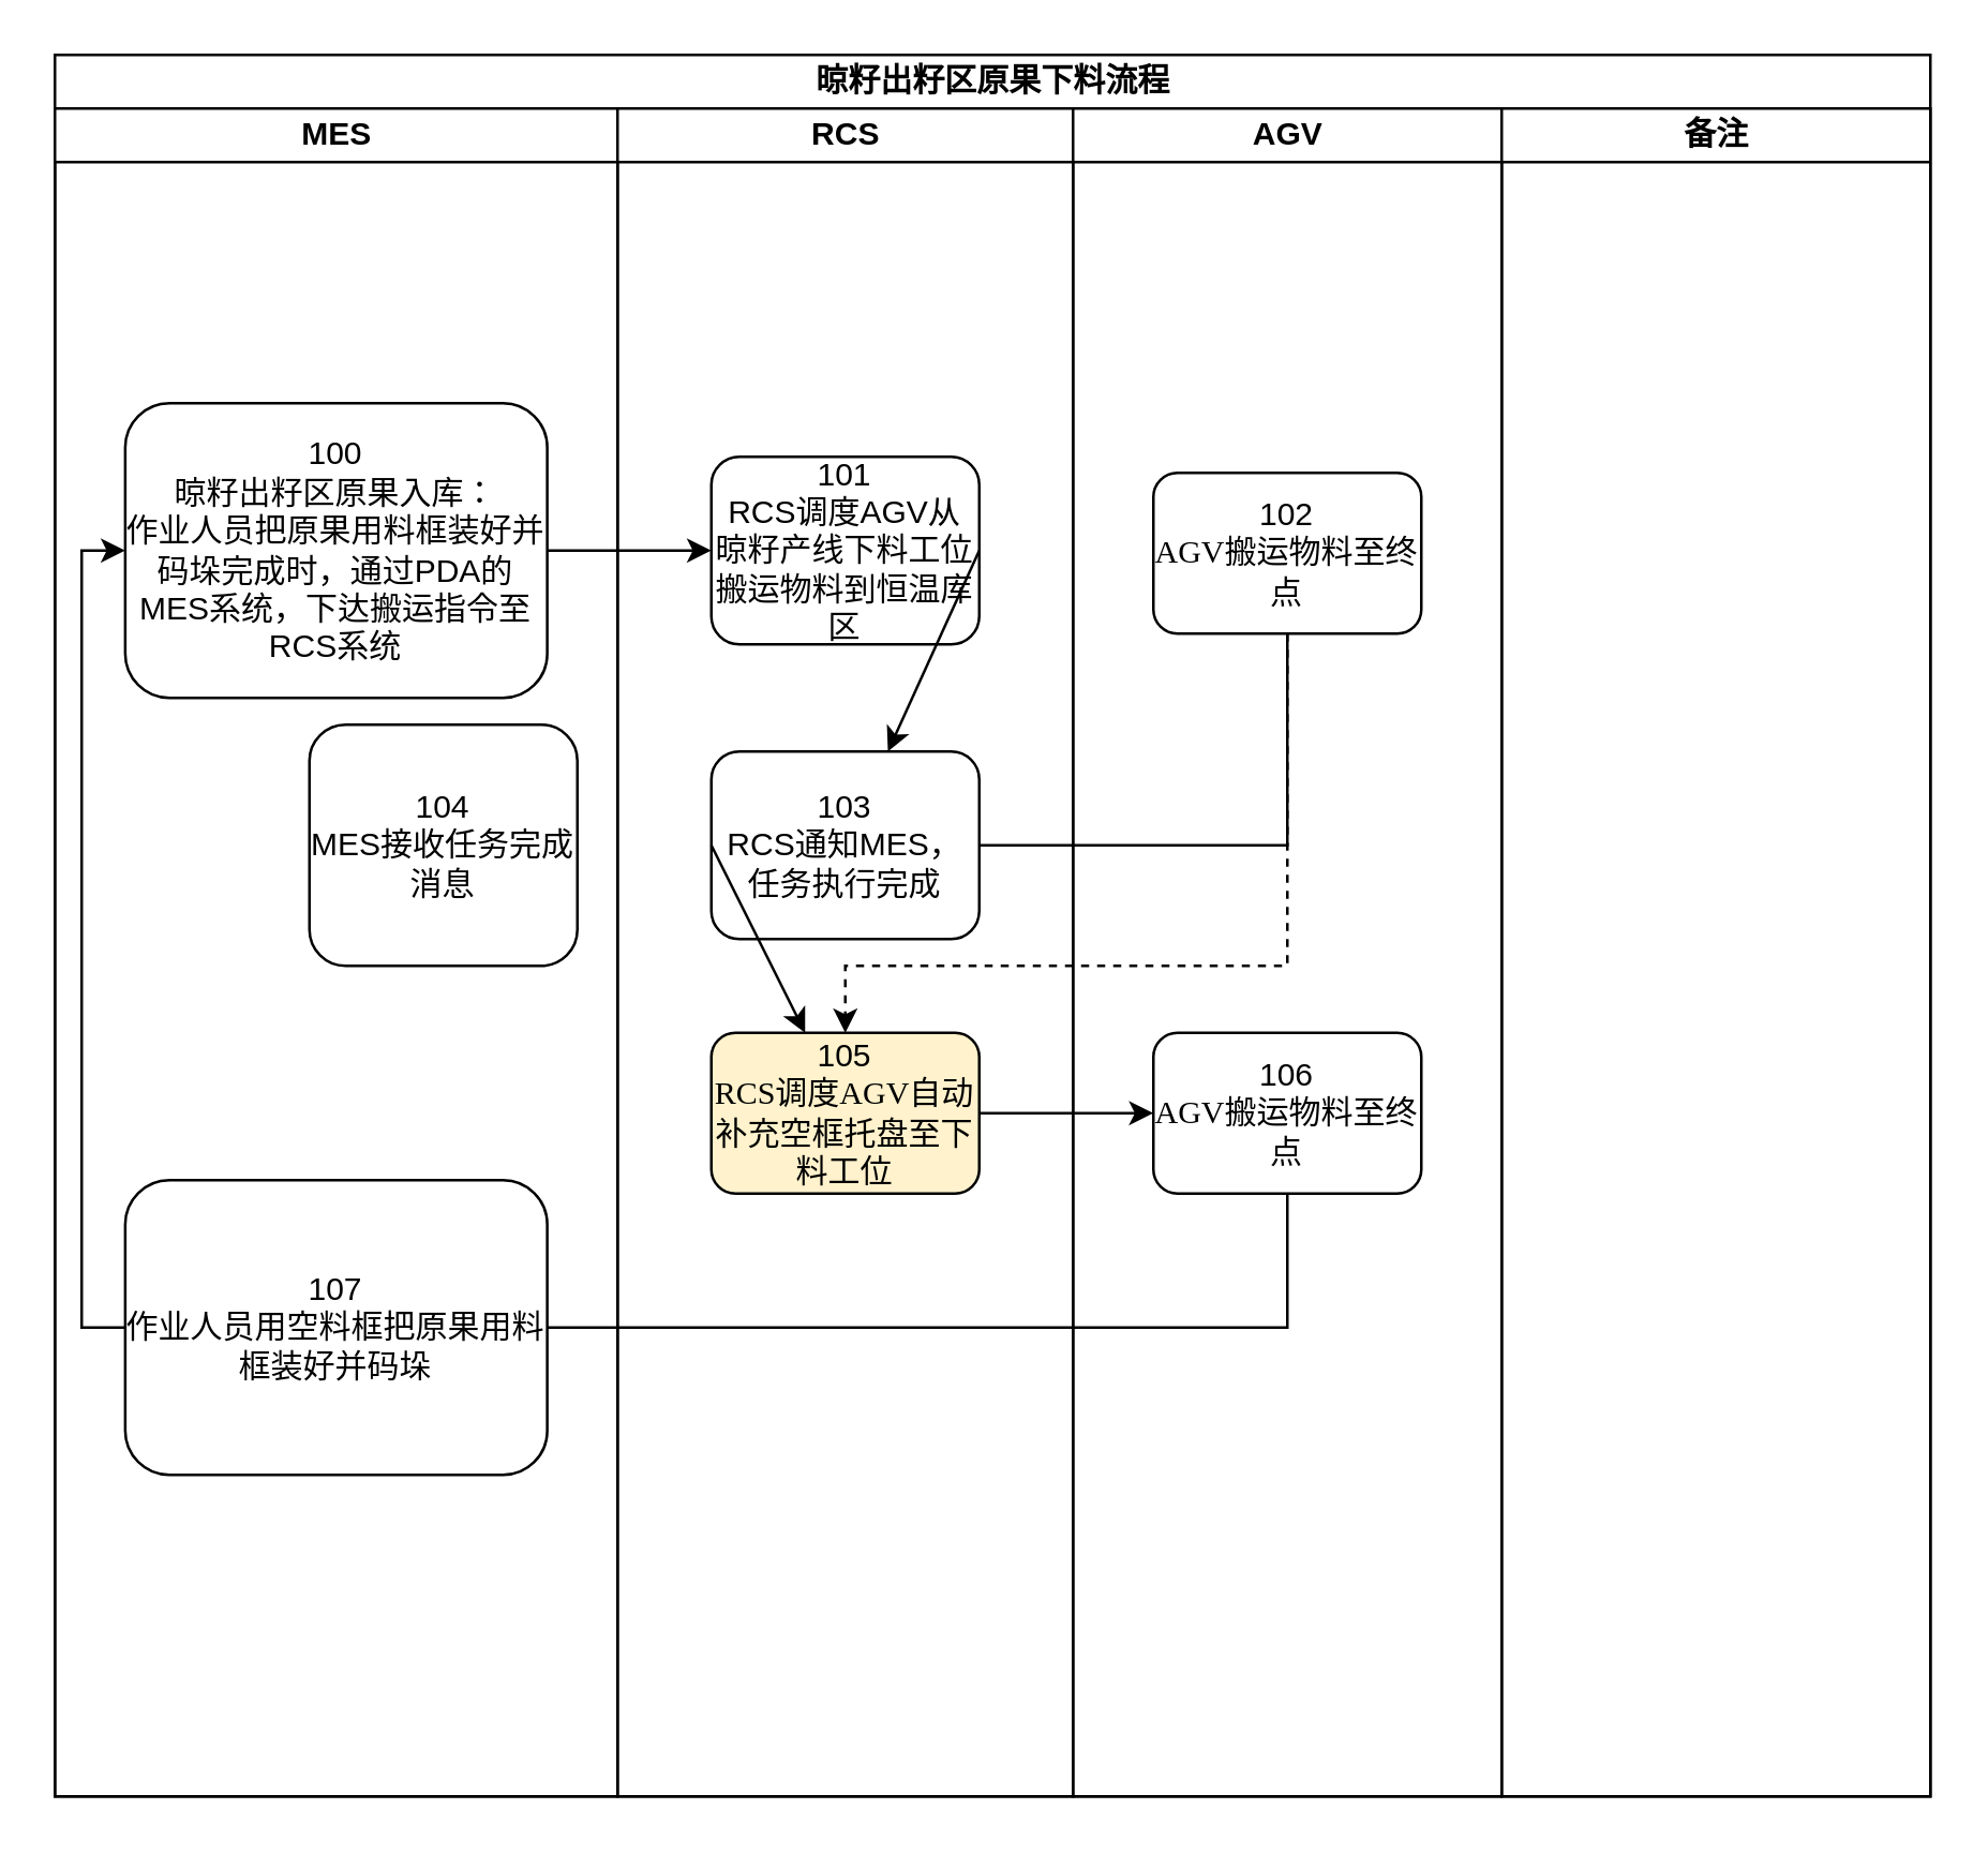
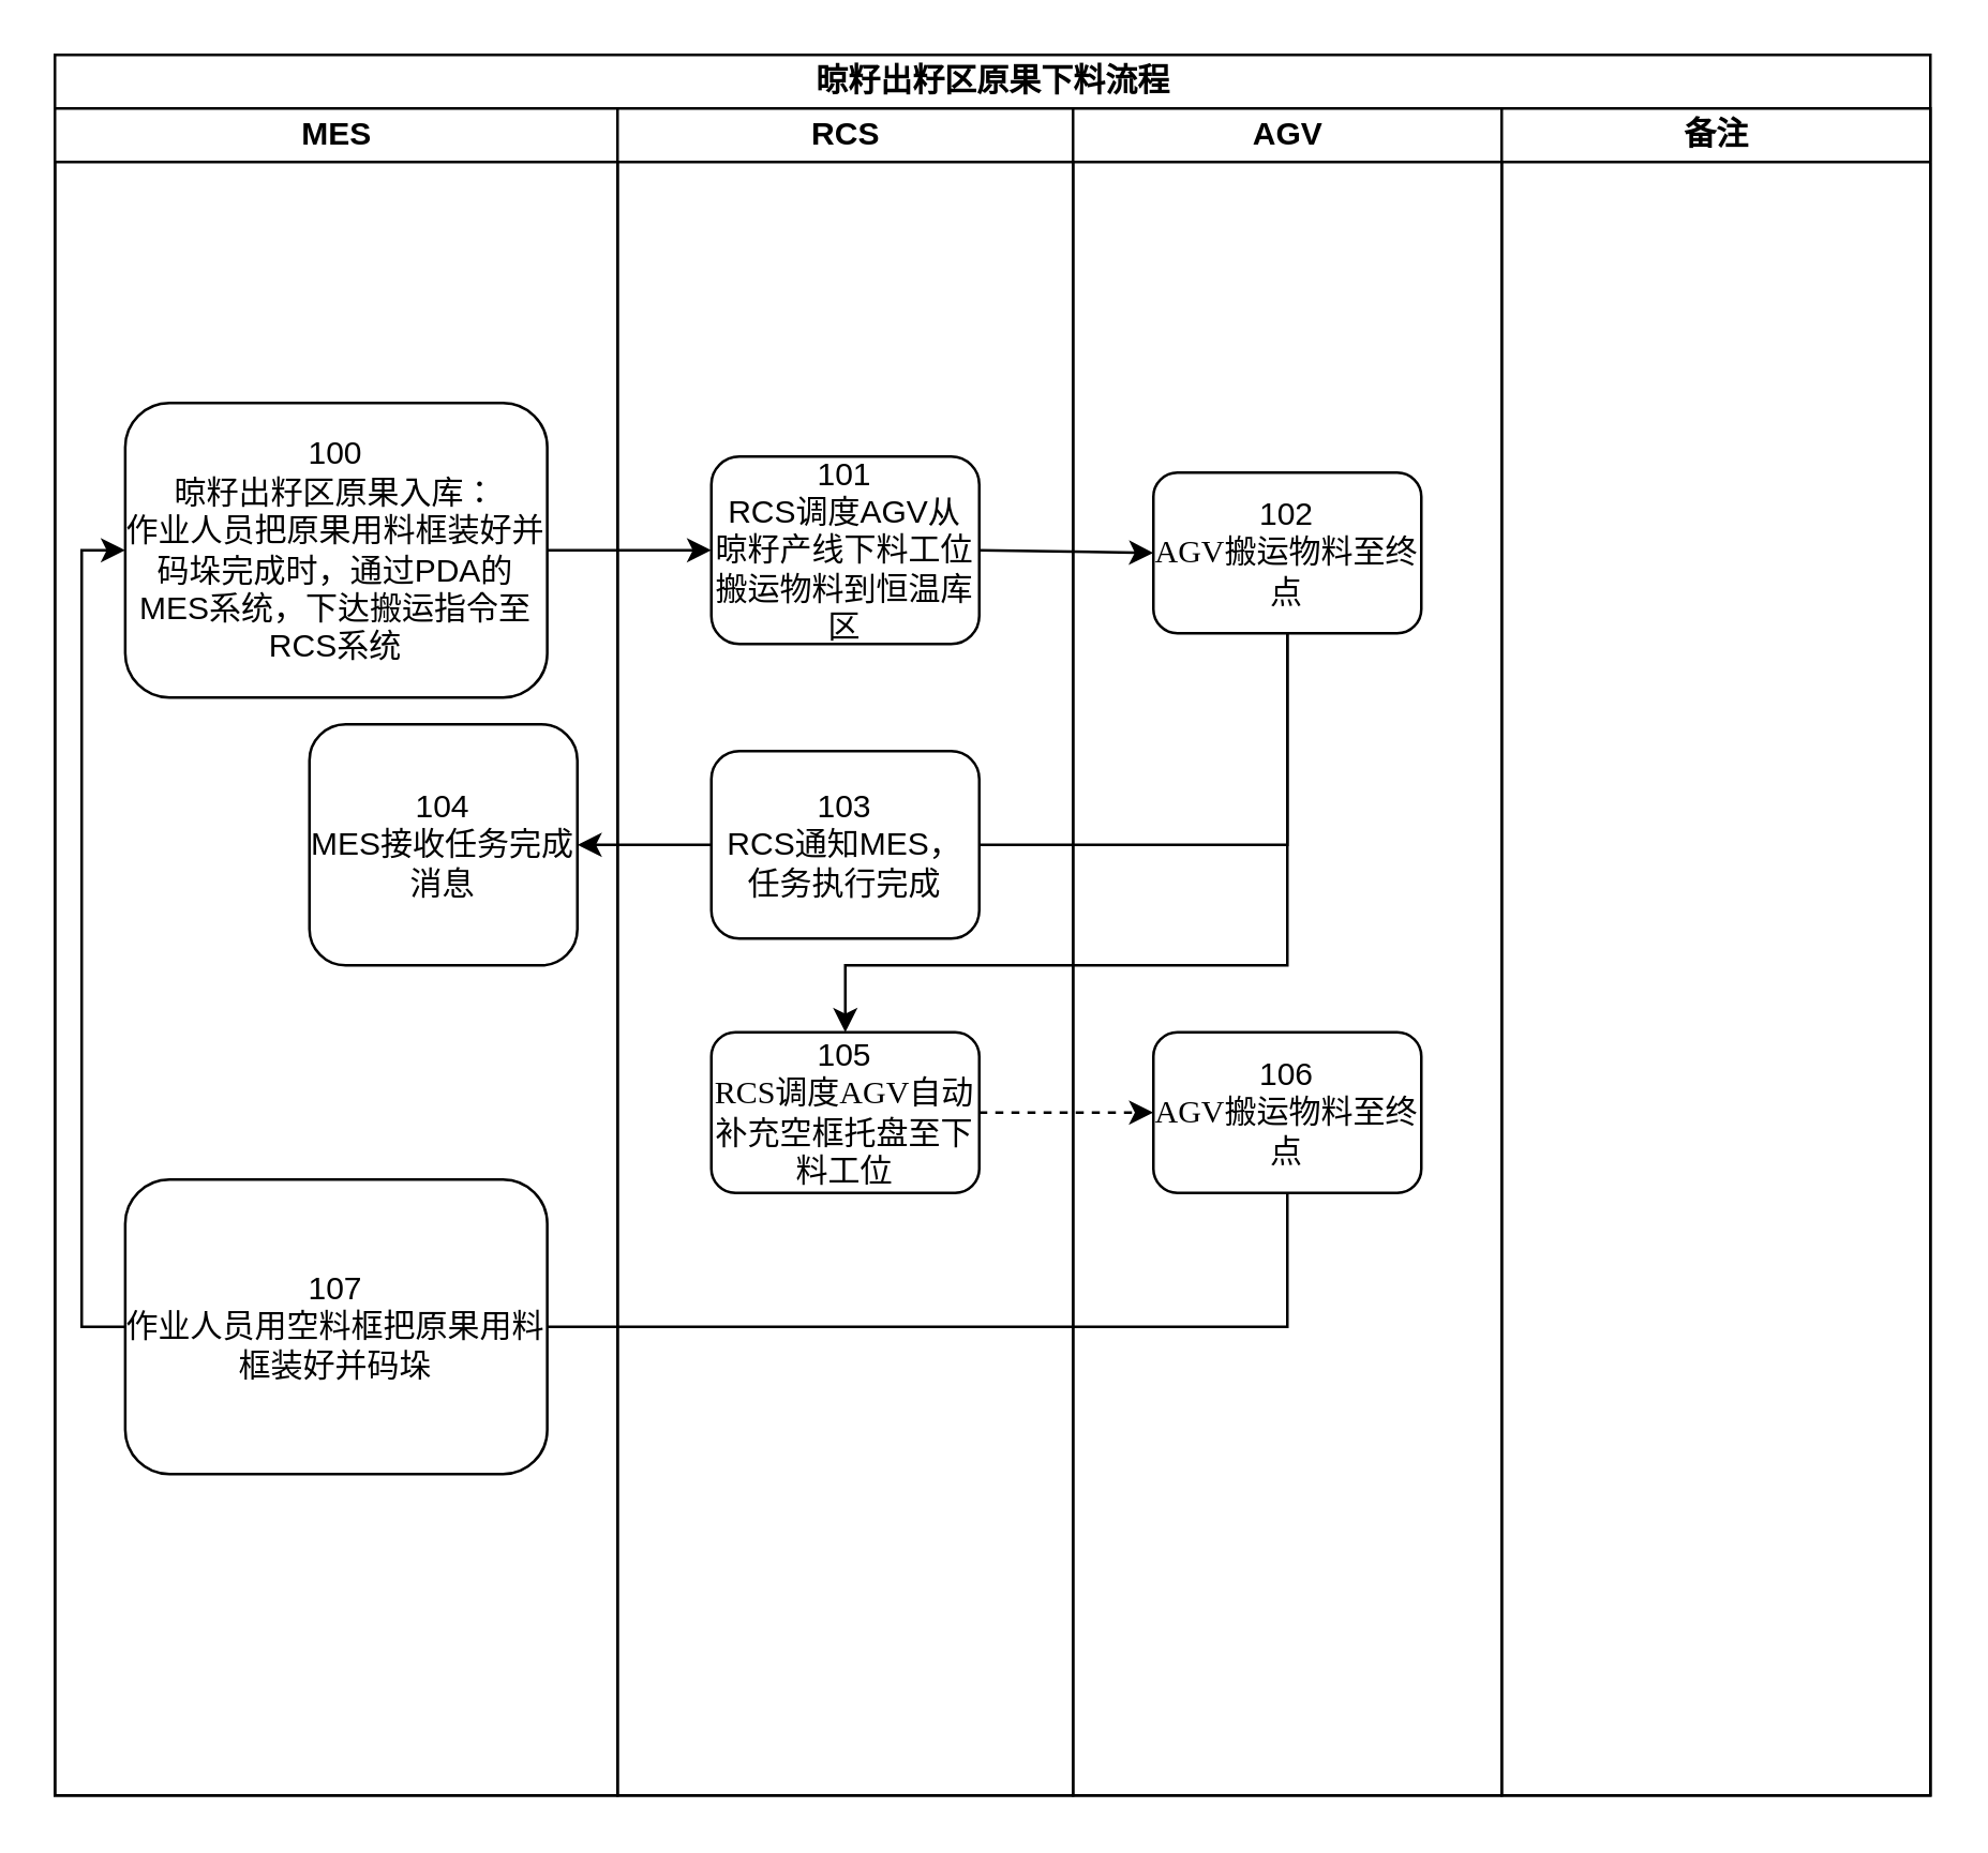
  <mxCell id="0" />
  <mxCell id="1" parent="0" />
  <mxCell id="2" value="&lt;font style=&quot;font-size: 12px;&quot;&gt;晾籽出籽区原果下料流程&lt;/font&gt;" style="swimlane;html=1;childLayout=stackLayout;startSize=20;rounded=0;shadow=0;labelBackgroundColor=none;strokeWidth=1;fontFamily=Verdana;fontSize=8;align=center;" parent="1" vertex="1"><mxGeometry x="20" y="20" width="700" height="650" as="geometry" /></mxCell>
  <mxCell id="3" value="MES" style="swimlane;html=1;startSize=20;" parent="2" vertex="1"><mxGeometry y="20" width="210" height="630" as="geometry" /></mxCell>
  <mxCell id="4" value="&lt;font style=&quot;font-size: 12px;&quot; face=&quot;Helvetica&quot;&gt;100&lt;br&gt;晾籽出籽区原果入库：&lt;br&gt;&lt;/font&gt;&lt;div&gt;&lt;font face=&quot;Helvetica&quot;&gt;&lt;span style=&quot;font-size: 12px;&quot;&gt;作业人员把原果用料框装好并码垛完成时，&lt;/span&gt;&lt;/font&gt;&lt;span style=&quot;font-family: Helvetica; font-size: 12px; background-color: initial;&quot;&gt;通过PDA的MES系统，下达搬运指令至RCS系统&lt;/span&gt;&lt;/div&gt;" style="rounded=1;whiteSpace=wrap;html=1;shadow=0;labelBackgroundColor=none;strokeWidth=1;fontFamily=Verdana;fontSize=8;align=center;" parent="3" vertex="1"><mxGeometry x="26.25" y="110" width="157.5" height="110" as="geometry" /></mxCell>
  <mxCell id="5" value="&lt;div&gt;&lt;font face=&quot;Helvetica&quot; style=&quot;font-size: 12px;&quot;&gt;104&lt;/font&gt;&lt;/div&gt;&lt;font face=&quot;Helvetica&quot;&gt;&lt;span style=&quot;font-size: 12px;&quot;&gt;MES接收任务完成消息&lt;/span&gt;&lt;/font&gt;" style="rounded=1;whiteSpace=wrap;html=1;shadow=0;labelBackgroundColor=none;strokeWidth=1;fontFamily=Verdana;fontSize=8;align=center;" parent="3" vertex="1"><mxGeometry x="95" y="230" width="100" height="90" as="geometry" /></mxCell>
  <mxCell id="6" value="&lt;font style=&quot;font-size: 12px;&quot; face=&quot;Helvetica&quot;&gt;107&lt;br&gt;&lt;/font&gt;&lt;span style=&quot;font-family: Helvetica; font-size: 12px;&quot;&gt;作业人员用空料框把原果用料框装好并码垛&lt;/span&gt;&lt;font style=&quot;font-size: 12px;&quot; face=&quot;Helvetica&quot;&gt;&lt;/font&gt;" style="rounded=1;whiteSpace=wrap;html=1;shadow=0;labelBackgroundColor=none;strokeWidth=1;fontFamily=Verdana;fontSize=8;align=center;" vertex="1" parent="3"><mxGeometry x="26.25" y="400" width="157.5" height="110" as="geometry" /></mxCell>
  <mxCell id="7" value="" style="endArrow=classic;html=1;rounded=0;exitX=0;exitY=0.5;exitDx=0;exitDy=0;entryX=0;entryY=0.5;entryDx=0;entryDy=0;" edge="1" parent="3" source="6" target="4"><mxGeometry width="50" height="50" relative="1" as="geometry"><mxPoint x="90" y="390" as="sourcePoint" /><mxPoint x="140" y="340" as="targetPoint" /><Array as="points"><mxPoint x="10" y="455" /><mxPoint x="10" y="165" /></Array></mxGeometry></mxCell>
  <mxCell id="8" value="RCS" style="swimlane;html=1;startSize=20;" parent="2" vertex="1"><mxGeometry x="210" y="20" width="170" height="630" as="geometry" /></mxCell>
  <mxCell id="9" value="&lt;font style=&quot;font-size: 12px;&quot; face=&quot;Helvetica&quot;&gt;101&lt;/font&gt;&lt;div&gt;&lt;font style=&quot;font-size: 12px;&quot; face=&quot;Helvetica&quot;&gt;RCS调度AGV从晾籽产线下料工位搬运物料到恒温库区&lt;/font&gt;&lt;/div&gt;" style="rounded=1;whiteSpace=wrap;html=1;shadow=0;labelBackgroundColor=none;strokeWidth=1;fontFamily=Verdana;fontSize=8;align=center;" parent="8" vertex="1"><mxGeometry x="35" y="130" width="100" height="70" as="geometry" /></mxCell>
  <mxCell id="10" value="&lt;font style=&quot;font-size: 12px;&quot; face=&quot;Helvetica&quot;&gt;103&lt;/font&gt;&lt;div&gt;&lt;font style=&quot;font-size: 12px;&quot; face=&quot;Helvetica&quot;&gt;RCS通知MES，任务执行完成&lt;/font&gt;&lt;/div&gt;" style="rounded=1;whiteSpace=wrap;html=1;shadow=0;labelBackgroundColor=none;strokeWidth=1;fontFamily=Verdana;fontSize=8;align=center;" parent="8" vertex="1"><mxGeometry x="35" y="240" width="100" height="70" as="geometry" /></mxCell>
- <mxCell id="11" value="&lt;font style=&quot;font-size: 12px;&quot; face=&quot;Helvetica&quot;&gt;105&lt;/font&gt;&lt;div&gt;&lt;span style=&quot;font-size: 12px;&quot;&gt;RCS调度AGV自动补充空框托盘至下料工位&lt;/span&gt;&lt;/div&gt;" style="rounded=1;whiteSpace=wrap;html=1;shadow=0;labelBackgroundColor=none;strokeWidth=1;fontFamily=Verdana;fontSize=8;align=center;fillColor=#fff2cc;" vertex="1" parent="8"><mxGeometry x="35" y="345" width="100" height="60" as="geometry" /></mxCell>
+ <mxCell id="11" value="&lt;font style=&quot;font-size: 12px;&quot; face=&quot;Helvetica&quot;&gt;105&lt;/font&gt;&lt;div&gt;&lt;span style=&quot;font-size: 12px;&quot;&gt;RCS调度AGV自动补充空框托盘至下料工位&lt;/span&gt;&lt;/div&gt;" style="rounded=1;whiteSpace=wrap;html=1;shadow=0;labelBackgroundColor=none;strokeWidth=1;fontFamily=Verdana;fontSize=8;align=center;" vertex="1" parent="8"><mxGeometry x="35" y="345" width="100" height="60" as="geometry" /></mxCell>
  <mxCell id="12" value="AGV" style="swimlane;html=1;startSize=20;" parent="2" vertex="1"><mxGeometry x="380" y="20" width="160" height="630" as="geometry" /></mxCell>
  <mxCell id="13" value="&lt;font style=&quot;font-size: 12px;&quot; face=&quot;Helvetica&quot;&gt;102&lt;/font&gt;&lt;div&gt;&lt;font style=&quot;font-size: 12px;&quot;&gt;AGV搬运物料至终点&lt;/font&gt;&lt;/div&gt;" style="rounded=1;whiteSpace=wrap;html=1;shadow=0;labelBackgroundColor=none;strokeWidth=1;fontFamily=Verdana;fontSize=8;align=center;" parent="12" vertex="1"><mxGeometry x="30" y="136" width="100" height="60" as="geometry" /></mxCell>
  <mxCell id="14" value="&lt;font style=&quot;font-size: 12px;&quot; face=&quot;Helvetica&quot;&gt;106&lt;/font&gt;&lt;div&gt;&lt;font style=&quot;font-size: 12px;&quot;&gt;AGV搬运物料至终点&lt;/font&gt;&lt;/div&gt;" style="rounded=1;whiteSpace=wrap;html=1;shadow=0;labelBackgroundColor=none;strokeWidth=1;fontFamily=Verdana;fontSize=8;align=center;" vertex="1" parent="12"><mxGeometry x="30" y="345" width="100" height="60" as="geometry" /></mxCell>
  <mxCell id="15" value="" style="endArrow=classic;html=1;rounded=0;exitX=1;exitY=0.5;exitDx=0;exitDy=0;entryX=0;entryY=0.5;entryDx=0;entryDy=0;" parent="2" source="4" target="9" edge="1"><mxGeometry width="50" height="50" relative="1" as="geometry"><mxPoint x="250" y="300" as="sourcePoint" /><mxPoint x="300" y="250" as="targetPoint" /></mxGeometry></mxCell>
- <mxCell id="16" value="" style="endArrow=classic;html=1;rounded=0;exitX=1;exitY=0.5;exitDx=0;exitDy=0;" parent="2" source="9" target="10" edge="1"><mxGeometry width="50" height="50" relative="1" as="geometry"><mxPoint x="420" y="290" as="sourcePoint" /><mxPoint x="470" y="240" as="targetPoint" /></mxGeometry></mxCell>
+ <mxCell id="16" value="" style="endArrow=classic;html=1;rounded=0;exitX=1;exitY=0.5;exitDx=0;exitDy=0;entryX=0;entryY=0.5;entryDx=0;entryDy=0;" parent="2" source="9" target="13" edge="1"><mxGeometry width="50" height="50" relative="1" as="geometry"><mxPoint x="420" y="290" as="sourcePoint" /><mxPoint x="470" y="240" as="targetPoint" /></mxGeometry></mxCell>
  <mxCell id="17" value="" style="endArrow=none;html=1;rounded=0;exitX=0.5;exitY=1;exitDx=0;exitDy=0;entryX=1;entryY=0.5;entryDx=0;entryDy=0;" parent="2" source="13" target="10" edge="1"><mxGeometry width="50" height="50" relative="1" as="geometry"><mxPoint x="440" y="300" as="sourcePoint" /><mxPoint x="490" y="250" as="targetPoint" /><Array as="points"><mxPoint x="460" y="295" /></Array></mxGeometry></mxCell>
- <mxCell id="18" value="" style="endArrow=classic;html=1;rounded=0;exitX=0;exitY=0.5;exitDx=0;exitDy=0;" parent="2" source="10" target="11" edge="1"><mxGeometry width="50" height="50" relative="1" as="geometry"><mxPoint x="370" y="350" as="sourcePoint" /><mxPoint x="420" y="300" as="targetPoint" /></mxGeometry></mxCell>
+ <mxCell id="18" value="" style="endArrow=classic;html=1;rounded=0;exitX=0;exitY=0.5;exitDx=0;exitDy=0;entryX=1;entryY=0.5;entryDx=0;entryDy=0;" parent="2" source="10" target="5" edge="1"><mxGeometry width="50" height="50" relative="1" as="geometry"><mxPoint x="370" y="350" as="sourcePoint" /><mxPoint x="420" y="300" as="targetPoint" /></mxGeometry></mxCell>
  <mxCell id="19" value="备注" style="swimlane;html=1;startSize=20;" parent="2" vertex="1"><mxGeometry x="540" y="20" width="160" height="630" as="geometry" /></mxCell>
- <mxCell id="20" value="" style="endArrow=classic;html=1;rounded=0;exitX=0.5;exitY=1;exitDx=0;exitDy=0;entryX=0.5;entryY=0;entryDx=0;entryDy=0;dashed=1;" edge="1" parent="2" source="13" target="11"><mxGeometry width="50" height="50" relative="1" as="geometry"><mxPoint x="490" y="300" as="sourcePoint" /><mxPoint x="540" y="250" as="targetPoint" /><Array as="points"><mxPoint x="460" y="340" /><mxPoint x="295" y="340" /></Array></mxGeometry></mxCell>
- <mxCell id="21" value="" style="endArrow=classic;html=1;rounded=0;exitX=1;exitY=0.5;exitDx=0;exitDy=0;entryX=0;entryY=0.5;entryDx=0;entryDy=0;" edge="1" parent="2" source="11" target="14"><mxGeometry width="50" height="50" relative="1" as="geometry"><mxPoint x="430" y="490" as="sourcePoint" /><mxPoint x="480" y="440" as="targetPoint" /></mxGeometry></mxCell>
+ <mxCell id="20" value="" style="endArrow=classic;html=1;rounded=0;exitX=0.5;exitY=1;exitDx=0;exitDy=0;entryX=0.5;entryY=0;entryDx=0;entryDy=0;" edge="1" parent="2" source="13" target="11"><mxGeometry width="50" height="50" relative="1" as="geometry"><mxPoint x="490" y="300" as="sourcePoint" /><mxPoint x="540" y="250" as="targetPoint" /><Array as="points"><mxPoint x="460" y="340" /><mxPoint x="295" y="340" /></Array></mxGeometry></mxCell>
+ <mxCell id="21" value="" style="endArrow=classic;html=1;rounded=0;exitX=1;exitY=0.5;exitDx=0;exitDy=0;entryX=0;entryY=0.5;entryDx=0;entryDy=0;dashed=1;" edge="1" parent="2" source="11" target="14"><mxGeometry width="50" height="50" relative="1" as="geometry"><mxPoint x="430" y="490" as="sourcePoint" /><mxPoint x="480" y="440" as="targetPoint" /></mxGeometry></mxCell>
  <mxCell id="22" value="" style="endArrow=none;html=1;rounded=0;exitX=0.5;exitY=1;exitDx=0;exitDy=0;entryX=1;entryY=0.5;entryDx=0;entryDy=0;" edge="1" parent="2" source="14" target="6"><mxGeometry width="50" height="50" relative="1" as="geometry"><mxPoint x="450" y="500" as="sourcePoint" /><mxPoint x="500" y="450" as="targetPoint" /><Array as="points"><mxPoint x="460" y="475" /></Array></mxGeometry></mxCell>
